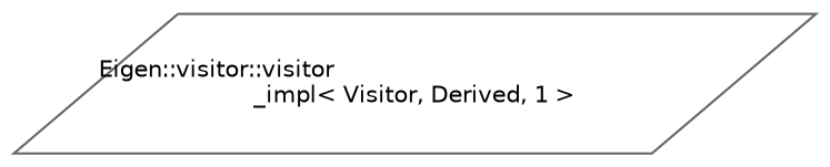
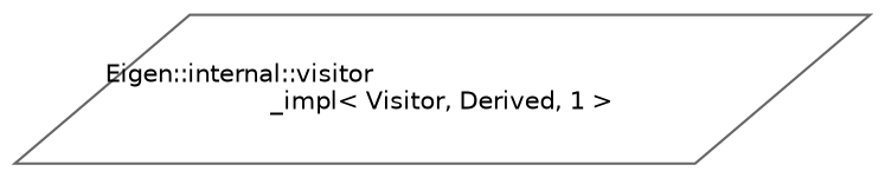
  digraph {
    rankdir=LR
-   n1 [color=grey40 fillcolor=white fontname=Helvetica fontsize=10 height=0.2 label="Eigen::visitor::visitor\l_impl\< Visitor, Derived, 1 \>" shape=parallelogram style=filled width=0.4]
+   n1 [color=grey40 fillcolor=white fontname=Helvetica fontsize=10 height=0.2 label="Eigen::internal::visitor\l_impl\< Visitor, Derived, 1 \>" shape=parallelogram style=filled width=0.4]
  }
